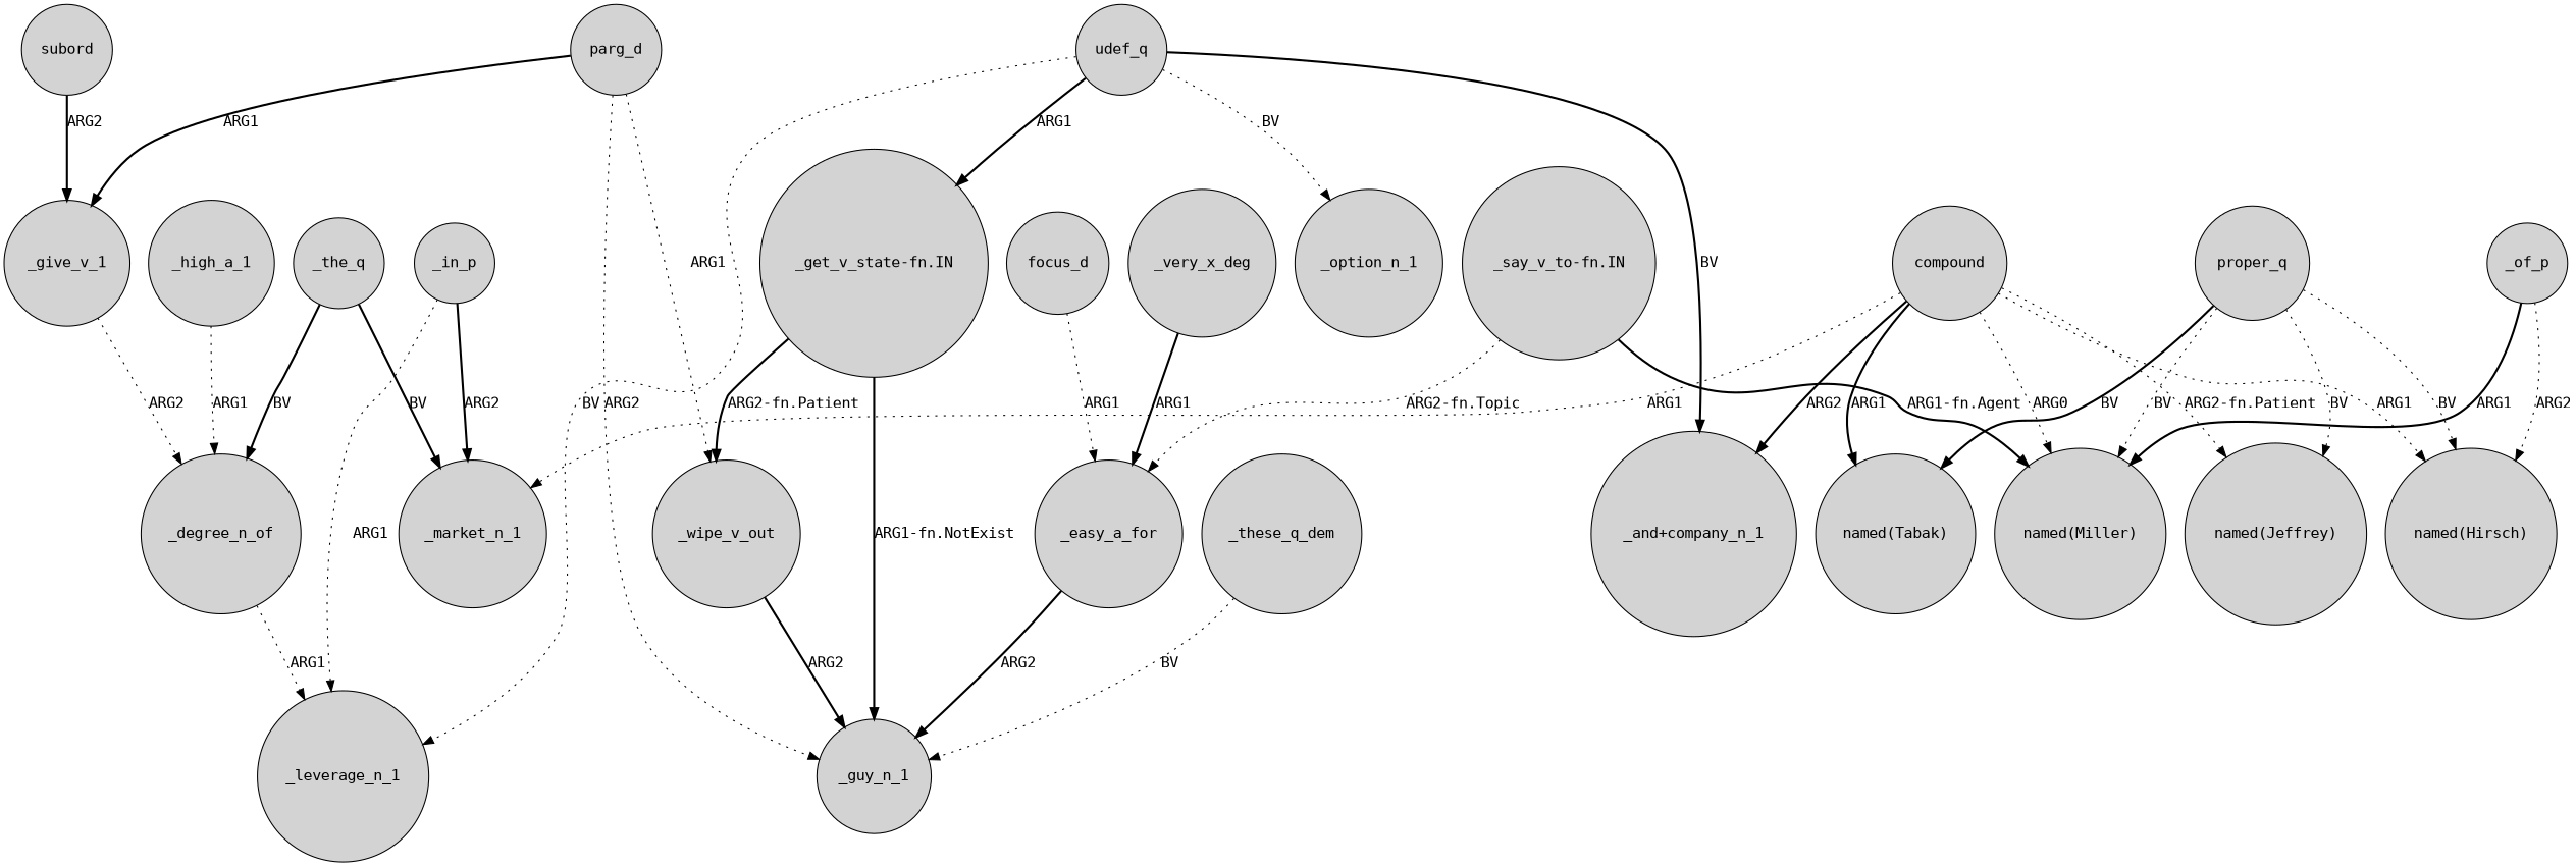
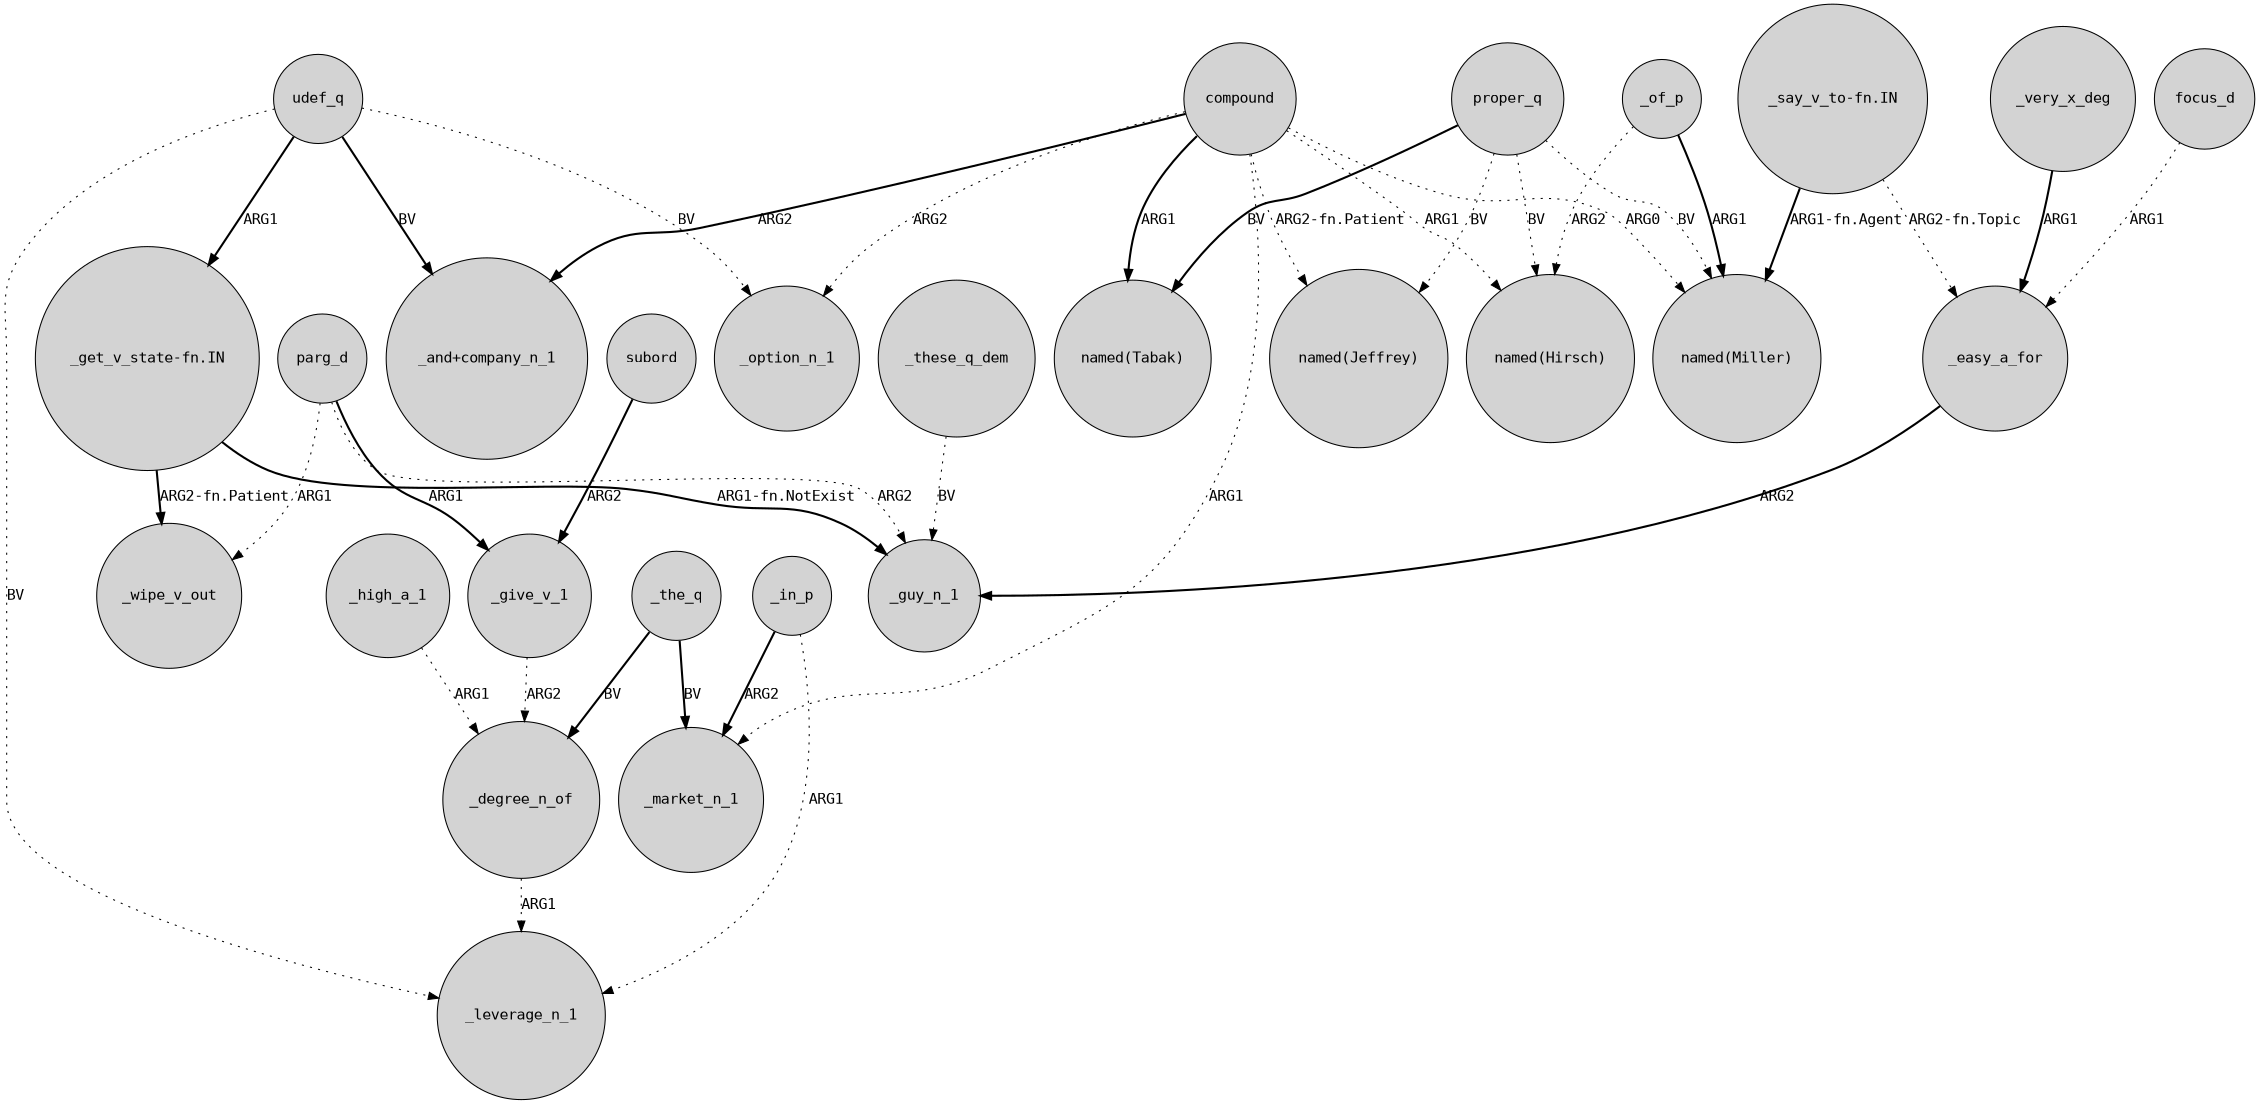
  digraph {
    fontname="DejaVu Sans Mono"
    node [fontname="DejaVu Sans Mono" shape=circle style=filled]
    edge [fontname="DejaVu Sans Mono" style=dotted]
    _high_a_1
    _degree_n_of
    _leverage_n_1
    parg_d
    _give_v_1
    _wipe_v_out
    _guy_n_1
    compound
    "named(Miller)"
    _option_n_1
    "named(Tabak)"
    "named(Jeffrey)"
    "named(Hirsch)"
    "_and+company_n_1"
    _market_n_1
    "_say_v_to-fn.IN"
    _easy_a_for
    udef_q
    "_get_v_state-fn.IN"
    _very_x_deg
    focus_d
    _in_p
    _of_p
    _the_q
    proper_q
    subord
    _these_q_dem
    _high_a_1 -> _degree_n_of [label=ARG1]
    _degree_n_of -> _leverage_n_1 [label=ARG1]
    parg_d -> _give_v_1 [label=ARG1 style=bold]
    parg_d -> _wipe_v_out [label=ARG1]
    parg_d -> _guy_n_1 [label=ARG2]
    _give_v_1 -> _degree_n_of [label=ARG2]
-   _wipe_v_out -> _guy_n_1 [label=ARG2 style=bold]
    compound -> "named(Miller)" [label=ARG0]
+   compound -> _option_n_1 [label=ARG2]
    compound -> "named(Tabak)" [label=ARG1 style=bold]
    compound -> "named(Jeffrey)" [label="ARG2-fn.Patient"]
    compound -> "named(Hirsch)" [label=ARG1]
    compound -> "_and+company_n_1" [label=ARG2 style=bold]
    compound -> _market_n_1 [label=ARG1]
    "_say_v_to-fn.IN" -> "named(Miller)" [label="ARG1-fn.Agent" style=bold]
    "_say_v_to-fn.IN" -> _easy_a_for [label="ARG2-fn.Topic"]
    _easy_a_for -> _guy_n_1 [label=ARG2 style=bold]
    udef_q -> _leverage_n_1 [label=BV]
    udef_q -> _option_n_1 [label=BV]
    udef_q -> "_and+company_n_1" [label=BV style=bold]
    udef_q -> "_get_v_state-fn.IN" [label=ARG1 style=bold]
    "_get_v_state-fn.IN" -> _wipe_v_out [label="ARG2-fn.Patient" style=bold]
    "_get_v_state-fn.IN" -> _guy_n_1 [label="ARG1-fn.NotExist" style=bold]
    _very_x_deg -> _easy_a_for [label=ARG1 style=bold]
    focus_d -> _easy_a_for [label=ARG1]
    _in_p -> _leverage_n_1 [label=ARG1]
    _in_p -> _market_n_1 [label=ARG2 style=bold]
    _of_p -> "named(Miller)" [label=ARG1 style=bold]
    _of_p -> "named(Hirsch)" [label=ARG2]
    _the_q -> _degree_n_of [label=BV style=bold]
    _the_q -> _market_n_1 [label=BV style=bold]
    proper_q -> "named(Miller)" [label=BV]
    proper_q -> "named(Tabak)" [label=BV style=bold]
    proper_q -> "named(Jeffrey)" [label=BV]
    proper_q -> "named(Hirsch)" [label=BV]
    subord -> _give_v_1 [label=ARG2 style=bold]
    _these_q_dem -> _guy_n_1 [label=BV]
  }
